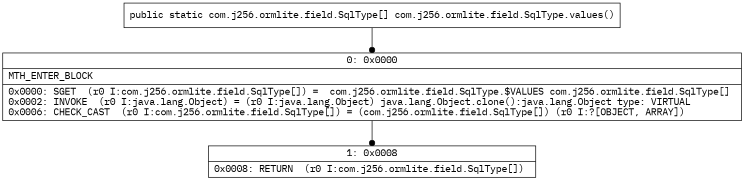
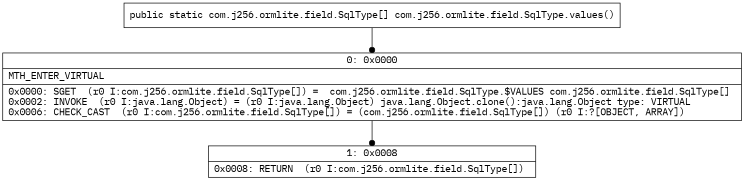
  digraph {
    fontname="IBM Plex Mono"
    node [shape=record fontname="IBM Plex Mono"]
    edge [arrowhead=dot fontname="IBM Plex Mono"]
-   n1 [label="{0\:\ 0x0000|MTH_ENTER_BLOCK\l|0x0000: SGET  (r0 I:com.j256.ormlite.field.SqlType[]) =  com.j256.ormlite.field.SqlType.$VALUES com.j256.ormlite.field.SqlType[] \l0x0002: INVOKE  (r0 I:java.lang.Object) = (r0 I:java.lang.Object) java.lang.Object.clone():java.lang.Object type: VIRTUAL \l0x0006: CHECK_CAST  (r0 I:com.j256.ormlite.field.SqlType[]) = (com.j256.ormlite.field.SqlType[]) (r0 I:?[OBJECT, ARRAY]) \l}"]
+   n1 [label="{0\:\ 0x0000|MTH_ENTER_VIRTUAL\l|0x0000: SGET  (r0 I:com.j256.ormlite.field.SqlType[]) =  com.j256.ormlite.field.SqlType.$VALUES com.j256.ormlite.field.SqlType[] \l0x0002: INVOKE  (r0 I:java.lang.Object) = (r0 I:java.lang.Object) java.lang.Object.clone():java.lang.Object type: VIRTUAL \l0x0006: CHECK_CAST  (r0 I:com.j256.ormlite.field.SqlType[]) = (com.j256.ormlite.field.SqlType[]) (r0 I:?[OBJECT, ARRAY]) \l}"]
    n2 [label="{1\:\ 0x0008|0x0008: RETURN  (r0 I:com.j256.ormlite.field.SqlType[]) \l}"]
    n3 [label="{public static com.j256.ormlite.field.SqlType[] com.j256.ormlite.field.SqlType.values() }"]
    n1 -> n2
    n3 -> n1
  }
